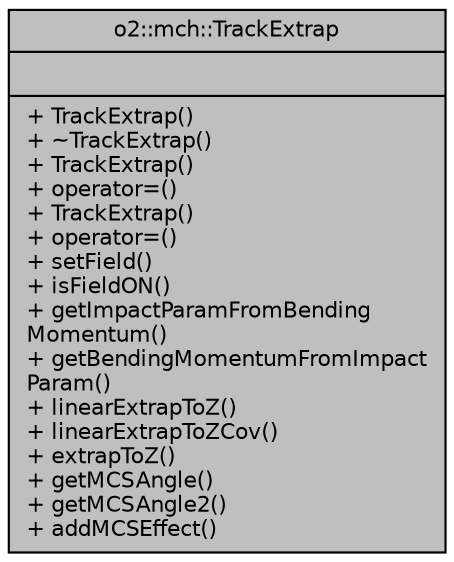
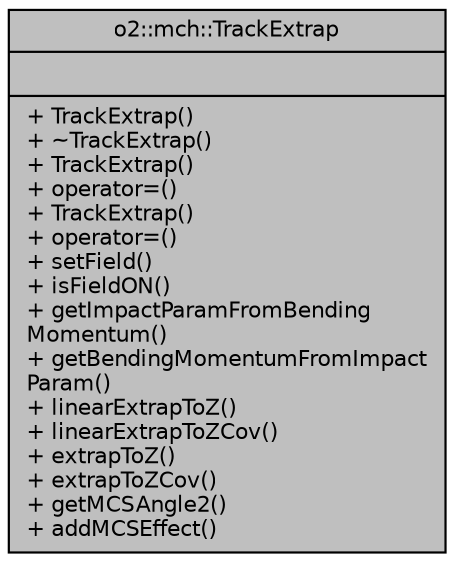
  digraph {
-   n1 [color=black fillcolor=grey75 fontcolor=black fontname=Helvetica fontsize=10 height=0.2 label="{o2::mch::TrackExtrap\n||+ TrackExtrap()\l+ ~TrackExtrap()\l+ TrackExtrap()\l+ operator=()\l+ TrackExtrap()\l+ operator=()\l+ setField()\l+ isFieldON()\l+ getImpactParamFromBending\lMomentum()\l+ getBendingMomentumFromImpact\lParam()\l+ linearExtrapToZ()\l+ linearExtrapToZCov()\l+ extrapToZ()\l+ getMCSAngle()\l+ getMCSAngle2()\l+ addMCSEffect()\l}" shape=record style=filled width=0.4]
+   n1 [color=black fillcolor=grey75 fontcolor=black fontname=Helvetica fontsize=10 height=0.2 label="{o2::mch::TrackExtrap\n||+ TrackExtrap()\l+ ~TrackExtrap()\l+ TrackExtrap()\l+ operator=()\l+ TrackExtrap()\l+ operator=()\l+ setField()\l+ isFieldON()\l+ getImpactParamFromBending\lMomentum()\l+ getBendingMomentumFromImpact\lParam()\l+ linearExtrapToZ()\l+ linearExtrapToZCov()\l+ extrapToZ()\l+ extrapToZCov()\l+ getMCSAngle2()\l+ addMCSEffect()\l}" shape=record style=filled width=0.4]
  }
